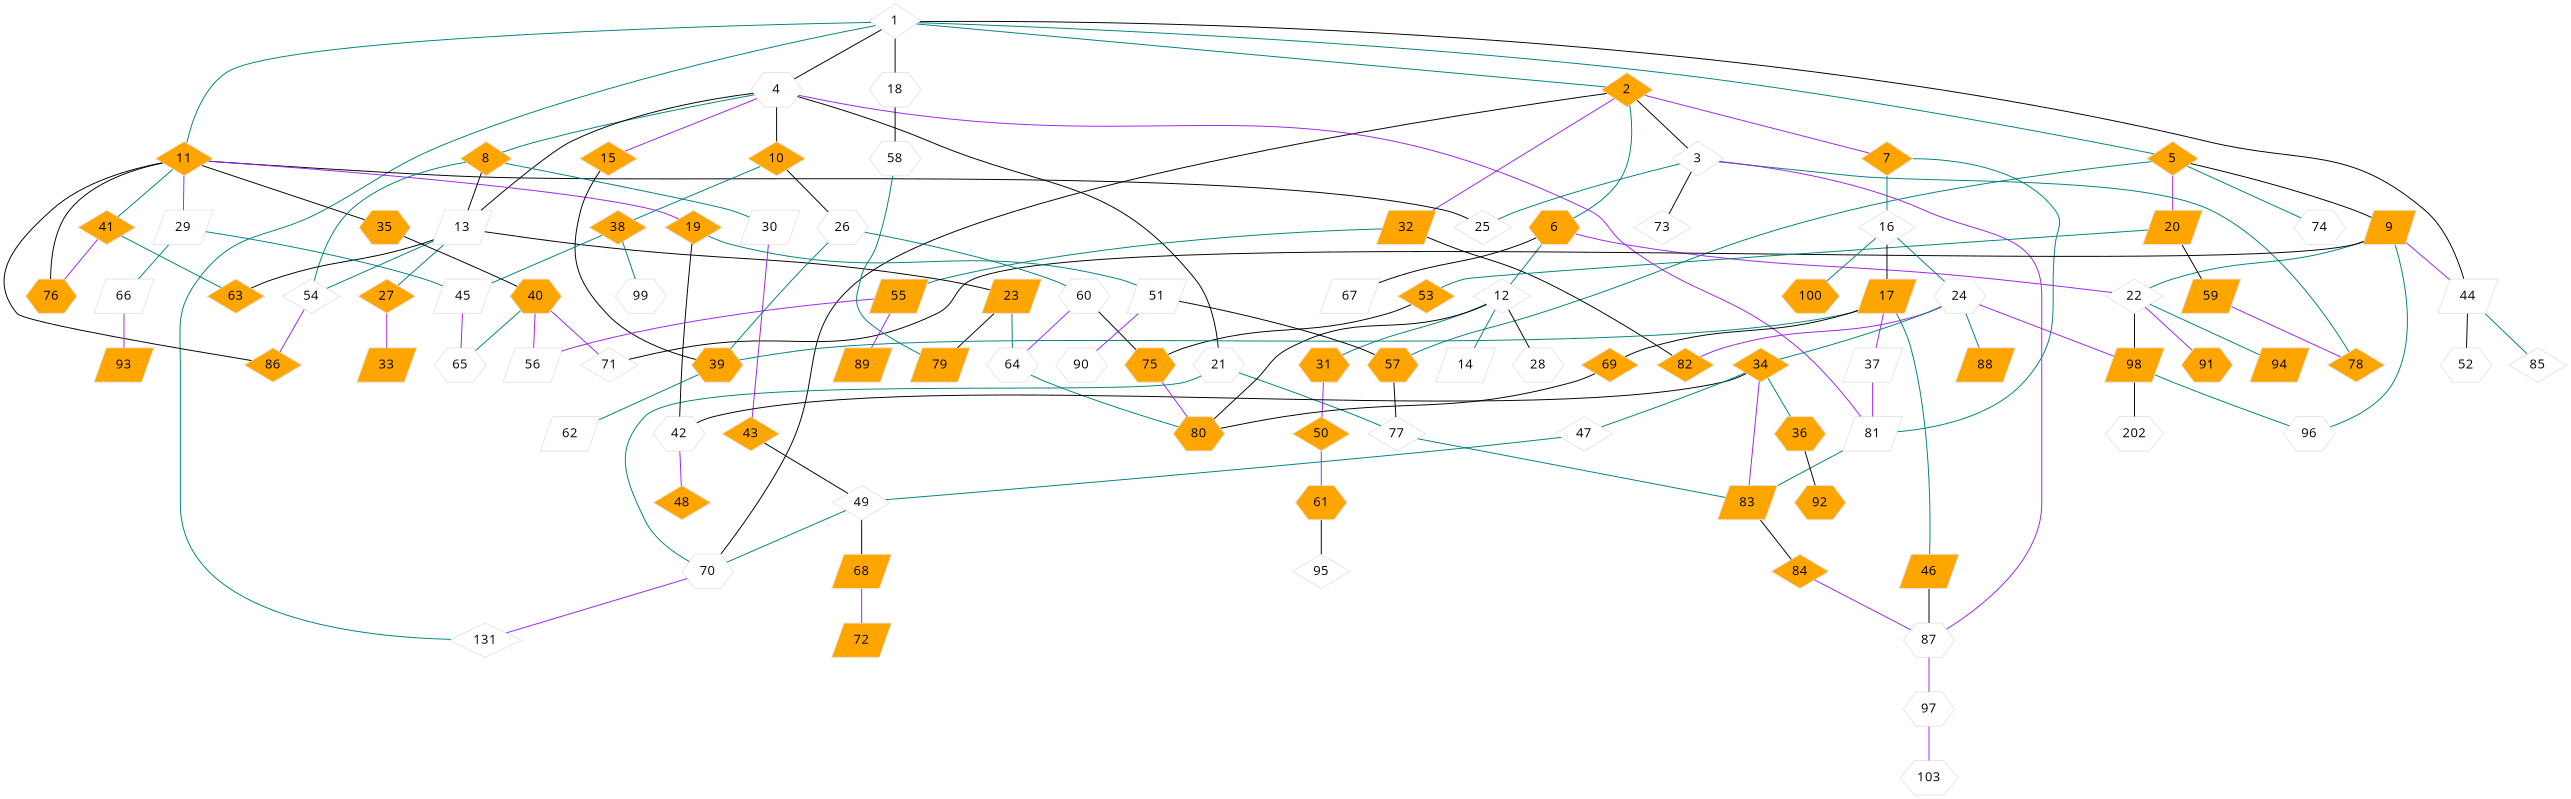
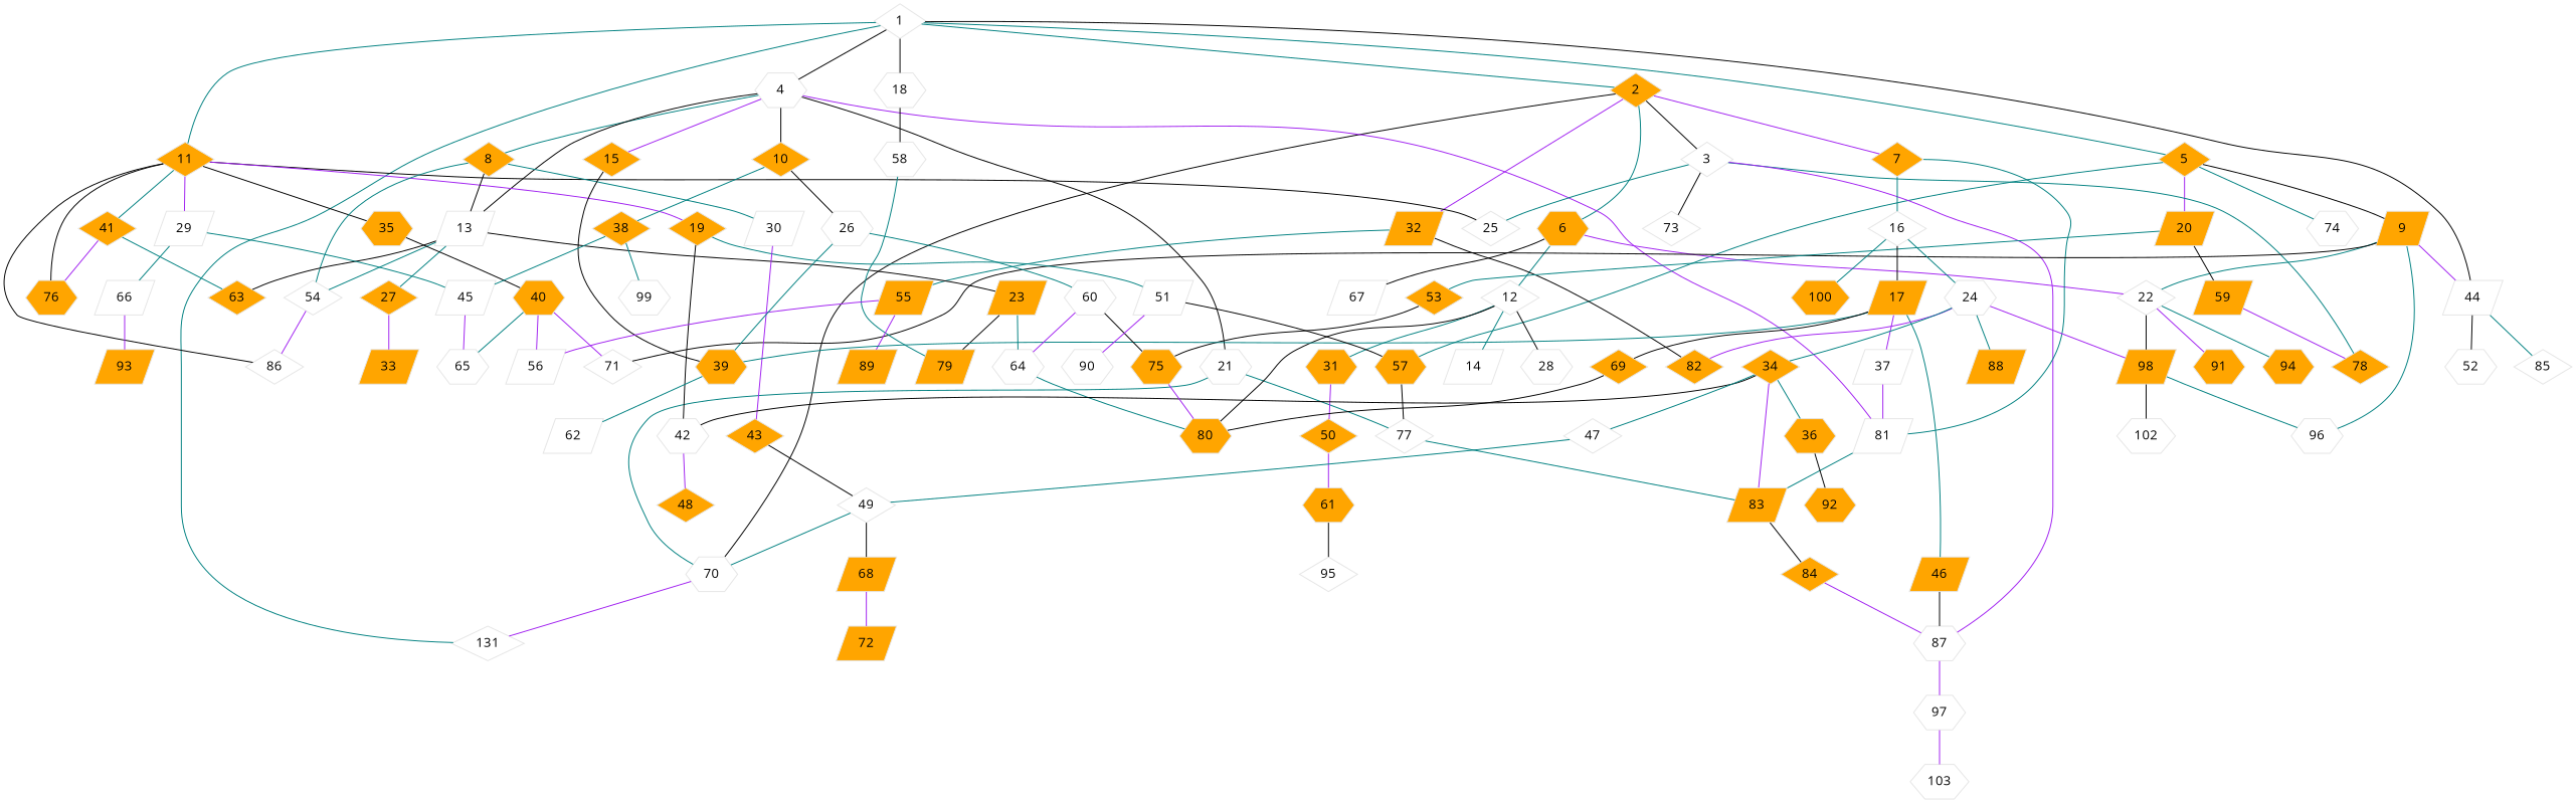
  graph {
    fontname="Open Sans"
    node [color=gray90 fillcolor=orange fontname="Open Sans" shape=diamond style=filled]
    edge [color=teal fontname="Open Sans"]
    1 [fillcolor=white]
    2
    4 [fillcolor=white shape=hexagon]
    5
    11
    18 [fillcolor=white shape=hexagon]
    44 [fillcolor=white shape=parallelogram]
    n8 [fillcolor=white label=131]
    3 [fillcolor=white]
    6 [shape=hexagon]
    7
    32 [shape=parallelogram]
    70 [fillcolor=white shape=hexagon]
    8
    10
    13 [fillcolor=white shape=parallelogram]
    15
    21 [fillcolor=white shape=hexagon]
    81 [fillcolor=white shape=parallelogram]
    9 [shape=parallelogram]
    20 [shape=parallelogram]
    57 [shape=hexagon]
    74 [fillcolor=white shape=hexagon]
    25 [fillcolor=white]
    19
    29 [fillcolor=white shape=parallelogram]
    35 [shape=hexagon]
    41
    76 [shape=hexagon]
-   86
+   86 [fillcolor=white]
    58 [fillcolor=white shape=hexagon]
    52 [fillcolor=white shape=hexagon]
    85 [fillcolor=white]
    73 [fillcolor=white]
    78
    87 [fillcolor=white shape=hexagon]
    12 [fillcolor=white]
    22 [fillcolor=white]
    67 [fillcolor=white shape=parallelogram]
    16 [fillcolor=white]
    82
    55 [shape=parallelogram]
    97 [fillcolor=white shape=hexagon]
    30 [fillcolor=white shape=parallelogram]
    54 [fillcolor=white]
    26 [fillcolor=white shape=hexagon]
    38
    23 [shape=parallelogram]
    27
    63
    39 [shape=hexagon]
    77 [fillcolor=white]
    83 [shape=parallelogram]
    71 [fillcolor=white]
    96 [fillcolor=white shape=hexagon]
    53
    59 [shape=parallelogram]
    14 [fillcolor=white shape=parallelogram]
    28 [fillcolor=white shape=hexagon]
    31 [shape=hexagon]
    80 [shape=hexagon]
    91 [shape=hexagon]
-   94 [shape=parallelogram]
+   94 [shape=hexagon]
    98 [shape=parallelogram]
    17 [shape=parallelogram]
    24 [fillcolor=white shape=hexagon]
    100 [shape=hexagon]
    56 [fillcolor=white shape=parallelogram]
    43
    60 [fillcolor=white shape=hexagon]
    45 [fillcolor=white shape=parallelogram]
    99 [fillcolor=white shape=hexagon]
    42 [fillcolor=white shape=hexagon]
    51 [fillcolor=white shape=parallelogram]
    66 [fillcolor=white shape=parallelogram]
    40 [shape=hexagon]
    50
    64 [fillcolor=white shape=hexagon]
    79 [shape=parallelogram]
    33 [shape=parallelogram]
    62 [fillcolor=white shape=parallelogram]
    37 [fillcolor=white shape=parallelogram]
    46 [shape=parallelogram]
    69
    34
    88 [shape=parallelogram]
    48
    90 [fillcolor=white shape=hexagon]
    75 [shape=hexagon]
-   102 [fillcolor=white shape=hexagon label=202]
+   102 [fillcolor=white shape=hexagon]
    36 [shape=hexagon]
    47 [fillcolor=white]
    65 [fillcolor=white shape=hexagon]
    93 [shape=parallelogram]
    49 [fillcolor=white]
    61 [shape=hexagon]
    89 [shape=parallelogram]
    92 [shape=hexagon]
    84
    68 [shape=parallelogram]
    72 [shape=parallelogram]
    95 [fillcolor=white]
    103 [fillcolor=white shape=hexagon]
    1 -- 2
    1 -- 4 [color=black]
    1 -- 5
    1 -- 11
    1 -- 18 [color=black]
    1 -- 44 [color=black]
    1 -- n8
    2 -- 3 [color=black]
    2 -- 6
    2 -- 7 [color=purple]
    2 -- 32 [color=purple]
    2 -- 70 [color=black]
    4 -- 8
    4 -- 10 [color=black]
    4 -- 13 [color=black]
    4 -- 15 [color=purple]
    4 -- 21 [color=black]
    4 -- 81 [color=purple]
    5 -- 9 [color=black]
    5 -- 20 [color=purple]
    5 -- 57
    5 -- 74
    11 -- 25 [color=black]
    11 -- 19 [color=purple]
    11 -- 29 [color=purple]
    11 -- 35 [color=black]
    11 -- 41
    11 -- 76 [color=black]
    11 -- 86 [color=black]
    18 -- 58 [color=black]
    44 -- 52 [color=black]
    44 -- 85
    3 -- 25
    3 -- 73 [color=black]
    3 -- 78
    3 -- 87 [color=purple]
    6 -- 12
    6 -- 22 [color=purple]
    6 -- 67 [color=black]
    7 -- 81
    7 -- 16
    32 -- 82 [color=black]
    32 -- 55
    70 -- n8 [color=purple]
    8 -- 13 [color=black]
    8 -- 30
    8 -- 54
    10 -- 26 [color=black]
    10 -- 38
    13 -- 54
    13 -- 23 [color=black]
    13 -- 27
    13 -- 63 [color=black]
    15 -- 39 [color=black]
    21 -- 70
    21 -- 77
    81 -- 83
    9 -- 44 [color=purple]
    9 -- 22
    9 -- 71 [color=black]
    9 -- 96
    20 -- 53
    20 -- 59 [color=black]
    57 -- 77 [color=black]
    19 -- 42 [color=black]
    19 -- 51
    29 -- 45
    29 -- 66
    35 -- 40 [color=black]
    41 -- 76 [color=purple]
    41 -- 63
    58 -- 79
    87 -- 97 [color=purple]
    12 -- 14
    12 -- 28 [color=black]
    12 -- 31
    12 -- 80 [color=black]
    22 -- 91 [color=purple]
    22 -- 94
    22 -- 98 [color=black]
    16 -- 17 [color=black]
    16 -- 24
    16 -- 100
    55 -- 56 [color=purple]
    55 -- 89 [color=purple]
    97 -- 103 [color=purple]
    30 -- 43 [color=purple]
    54 -- 86 [color=purple]
    26 -- 39
    26 -- 60
    38 -- 45
    38 -- 99
    23 -- 64
    23 -- 79 [color=black]
    27 -- 33 [color=purple]
    39 -- 62
    77 -- 83
    83 -- 84 [color=black]
    53 -- 75 [color=black]
    59 -- 78 [color=purple]
    31 -- 50 [color=purple]
    98 -- 96
    98 -- 102 [color=black]
    17 -- 39
    17 -- 37 [color=purple]
    17 -- 46
    17 -- 69 [color=black]
    24 -- 82 [color=purple]
    24 -- 98 [color=purple]
    24 -- 34
    24 -- 88
    43 -- 49 [color=black]
    60 -- 64 [color=purple]
    60 -- 75 [color=black]
    45 -- 65 [color=purple]
    42 -- 48 [color=purple]
    51 -- 57 [color=black]
    51 -- 90 [color=purple]
    66 -- 93 [color=purple]
    40 -- 71 [color=purple]
    40 -- 56 [color=purple]
    40 -- 65
    50 -- 61 [color=purple]
    64 -- 80
    37 -- 81 [color=purple]
    46 -- 87 [color=black]
    69 -- 80 [color=black]
    34 -- 83 [color=purple]
    34 -- 42 [color=black]
    34 -- 36
    34 -- 47
    75 -- 80 [color=purple]
    36 -- 92 [color=black]
    47 -- 49
    49 -- 70
    49 -- 68 [color=black]
    61 -- 95 [color=black]
    84 -- 87 [color=purple]
    68 -- 72 [color=purple]
  }
